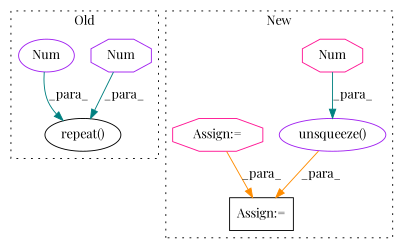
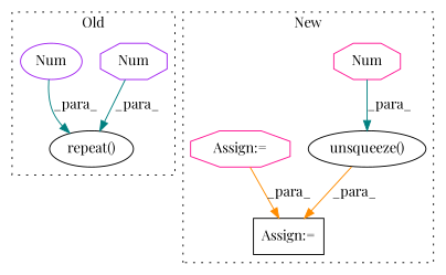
  digraph {
    fontname="Playfair Display"
    node [a=76 l=1 shape=ellipse color=purple fontname="Playfair Display"]
    edge [color=teal fontname="Playfair Display"]
    n1 [a=75 l="22,1" label="repeat()" s="1574,1623" color=black]
    n2 [label=Num s=1599 shape=octagon]
    n3 [label=Num s=1596]
-   n4 [a=75 l="16,1" label="unsqueeze()" s="1561,1594"]
+   n4 [a=75 l="16,1" label="unsqueeze()" s="1561,1594" color=black]
    n5 [label=Num s=1593 shape=octagon color=deeppink]
    n6 [a=68 l=3 label="Assign:=" s=1558 shape=box color=black]
    n7 [a=68 l=3 label="Assign:=" s=1512 shape=octagon color=deeppink]
    subgraph cluster_1 {
      label=Old
      style=dotted
      n1
      n2
      n3
    }
    subgraph cluster_2 {
      label=New
      style=dotted
      n4
      n5
      n6
      n7
    }
    n2 -> n1 [label=_para_]
    n3 -> n1 [label=_para_]
    n4 -> n6 [label=_para_ color=darkorange]
    n5 -> n4 [label=_para_]
    n7 -> n6 [label=_para_ color=darkorange]
  }
